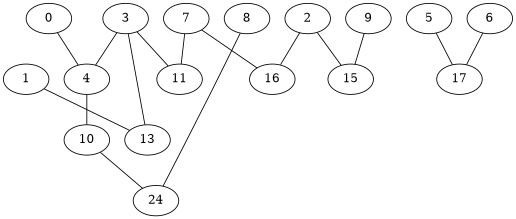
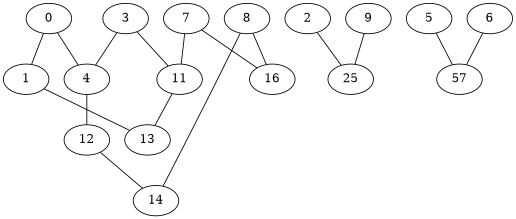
  graph {
    node [type=corner x=310]
    edge [frequency=1 type0=line]
    0 [y=326]
    1 [x=210 y=315]
    4 [type=intersection x=292 y=282]
    13 [x=210 y=272]
-   10 [type=intersection x=300 y=242]
-   14 [y=190 label=24]
+   10 [type=intersection x=300 y=242 label=12]
+   14 [y=190]
    2 [type=endpoint x=138 y=64]
-   15 [x=122 y=460]
+   15 [x=122 y=460 label=25]
    3 [type=intersection x=223 y=279]
    11 [x=232 y=252]
    5 [x=201 y=145]
-   17 [y=140]
+   17 [y=140 label=57]
    6 [x=339 y=369]
    7 [type=intersection x=225 y=232]
    16 [x=221 y=240]
    8 [x=237 y=193]
    9 [type=endpoint x=389 y=463]
+   0 -- 1 [angle0=.11]
    0 -- 4 [angle0=1.18]
    1 -- 13 [angle0=1.57]
    4 -- 10 [angle0=-1.37]
    10 -- 14 [angle0=-1.38]
    2 -- 15 [angle0=-1.53]
    3 -- 4 [angle0=.04]
-   3 -- 13 [angle0=.49]
+   11 -- 13 [angle0=.49]
    3 -- 11 [angle0=-1.25]
    5 -- 17 [angle0=-.05]
    6 -- 17 [angle0=1.44]
    7 -- 11 [angle0=1.23]
    7 -- 16 [angle0=-1.11]
    8 -- 14 [angle0=-.04]
-   2 -- 16 [angle0=-1.24]
+   8 -- 16 [angle0=-1.24]
    9 -- 15 [angle0=.01]
  }
